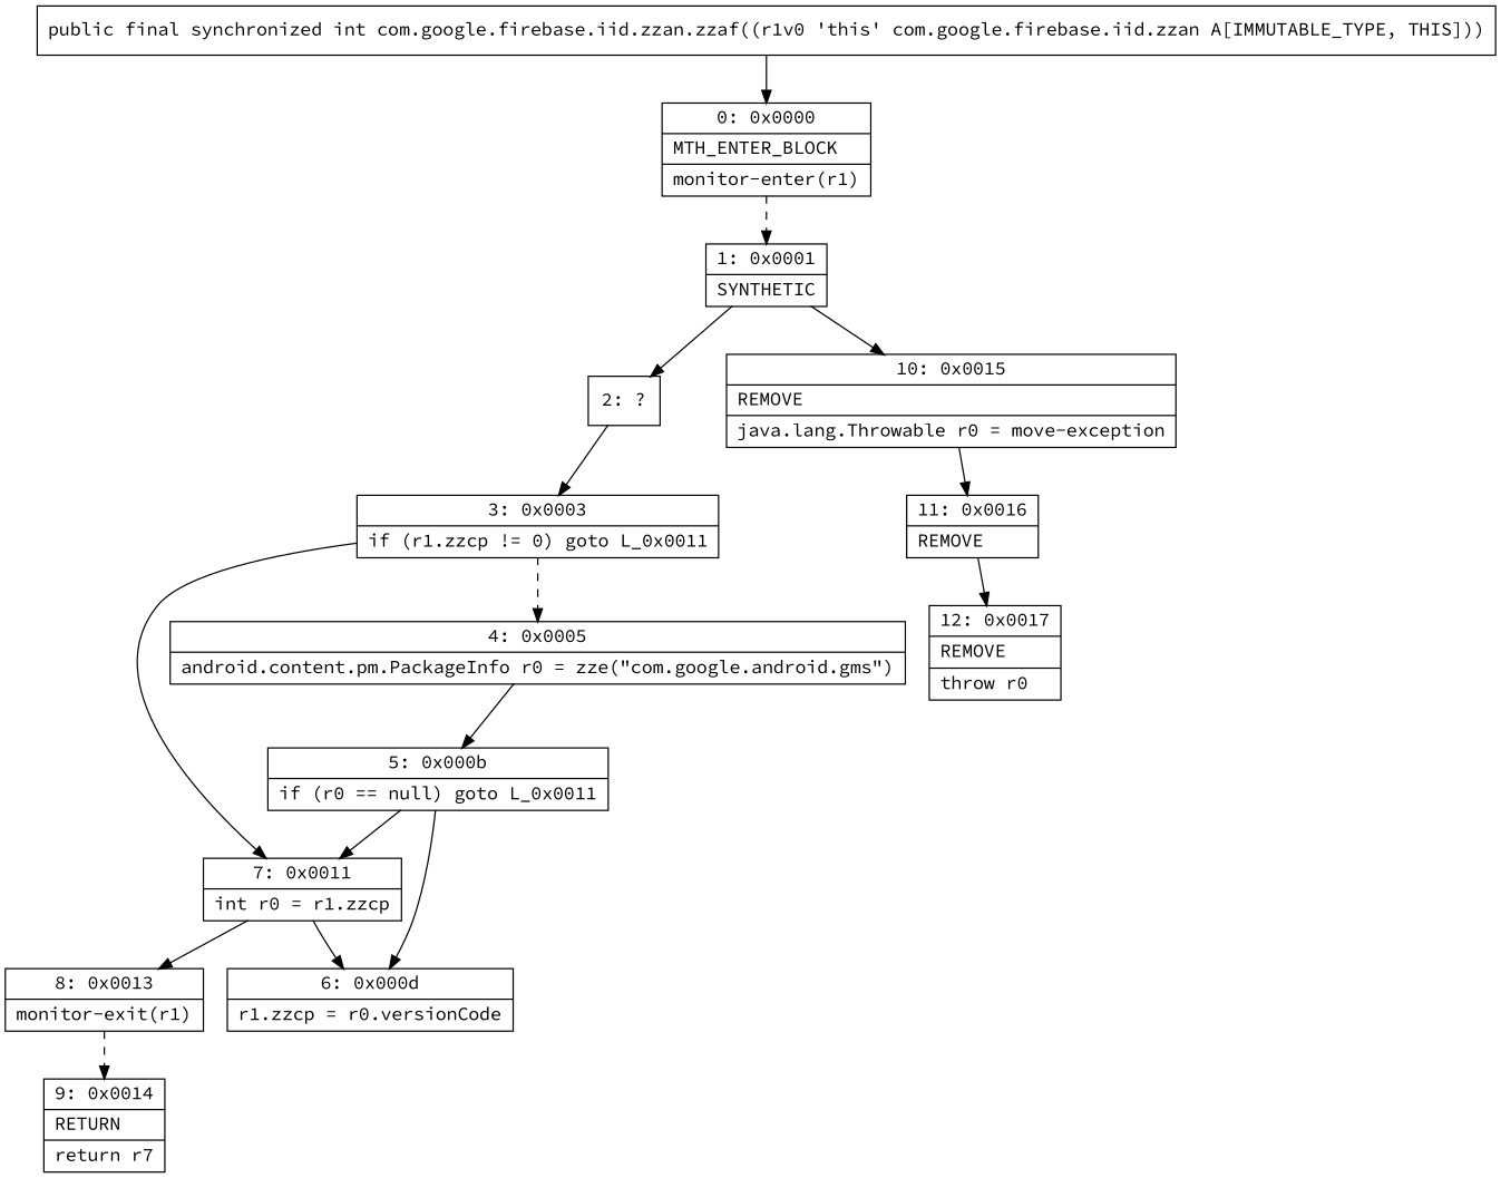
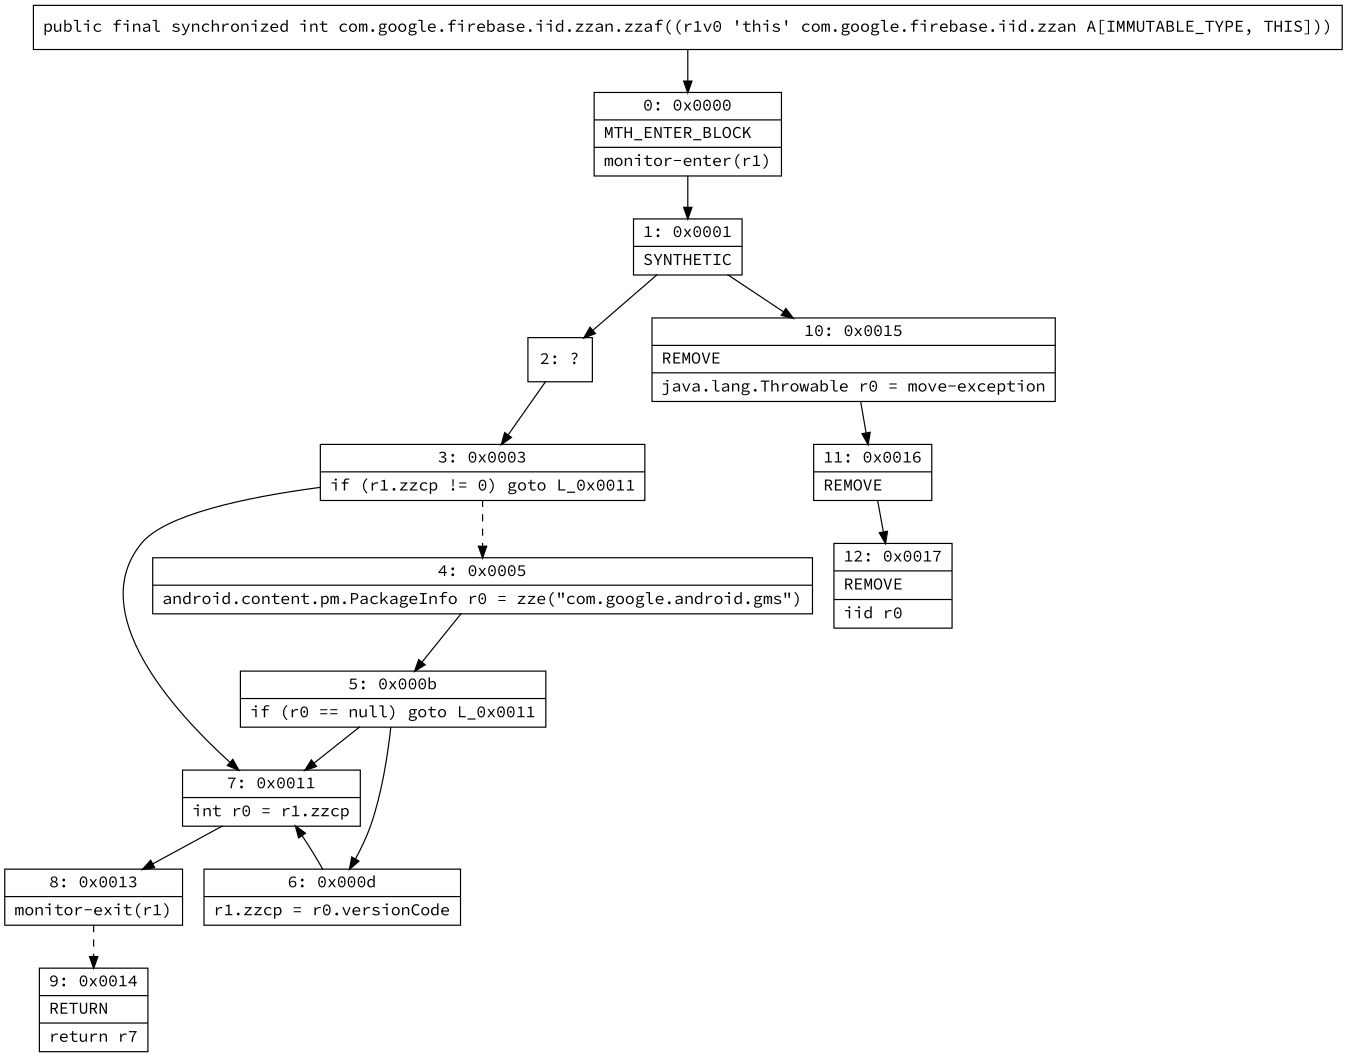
  digraph {
    fontname="Source Code Pro"
    node [fontname="Source Code Pro" shape=record]
    edge [fontname="Source Code Pro"]
    n1 [label="{0\:\ 0x0000|MTH_ENTER_BLOCK\l|monitor\-enter(r1)\l}"]
    n2 [label="{1\:\ 0x0001|SYNTHETIC\l}"]
    n3 [label="{2\:\ ?}"]
    n4 [label="{10\:\ 0x0015|REMOVE\l|java.lang.Throwable r0 = move\-exception\l}"]
    n5 [label="{3\:\ 0x0003|if (r1.zzcp != 0) goto L_0x0011\l}"]
    n6 [label="{11\:\ 0x0016|REMOVE\l}"]
    n7 [label="{4\:\ 0x0005|android.content.pm.PackageInfo r0 = zze(\"com.google.android.gms\")\l}"]
    n8 [label="{7\:\ 0x0011|int r0 = r1.zzcp\l}"]
    n9 [label="{5\:\ 0x000b|if (r0 == null) goto L_0x0011\l}"]
    n10 [label="{8\:\ 0x0013|monitor\-exit(r1)\l}"]
    n11 [label="{6\:\ 0x000d|r1.zzcp = r0.versionCode\l}"]
    n12 [label="{9\:\ 0x0014|RETURN\l|return r7\l}"]
-   n13 [label="{12\:\ 0x0017|REMOVE\l|throw r0\l}"]
+   n13 [label="{12\:\ 0x0017|REMOVE\l|iid r0\l}"]
    n14 [label="{public final synchronized int com.google.firebase.iid.zzan.zzaf((r1v0 'this' com.google.firebase.iid.zzan A[IMMUTABLE_TYPE, THIS])) }"]
-   n1 -> n2 [style=dashed]
+   n1 -> n2
    n2 -> n3
    n2 -> n4
    n3 -> n5
    n4 -> n6
    n5 -> n7 [style=dashed]
    n5 -> n8
    n6 -> n13
    n7 -> n9
    n8 -> n10
    n9 -> n8
    n9 -> n11 [style=solid]
    n10 -> n12 [style=dashed]
-   n8 -> n11
+   n11 -> n8
    n14 -> n1
  }
